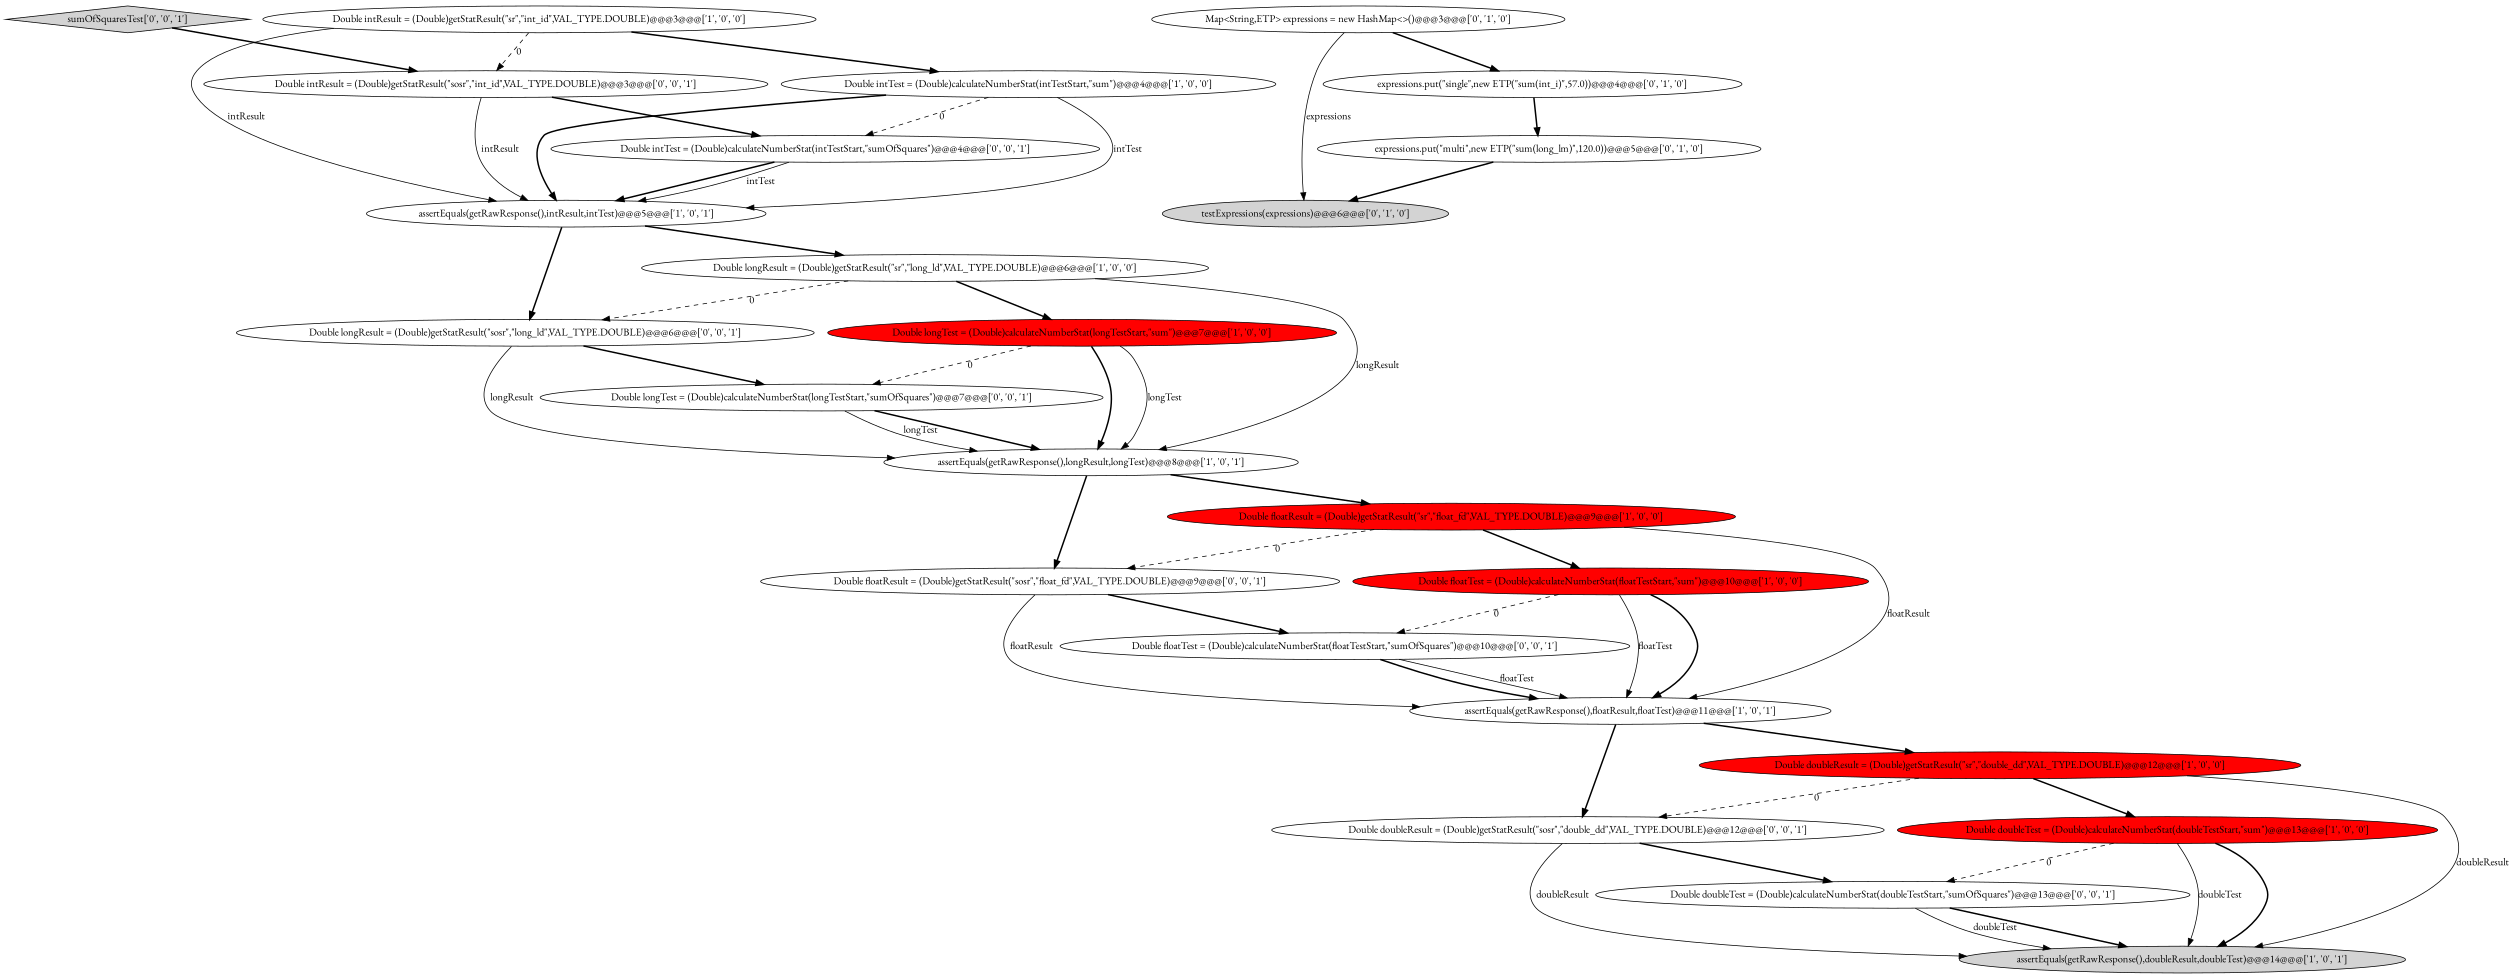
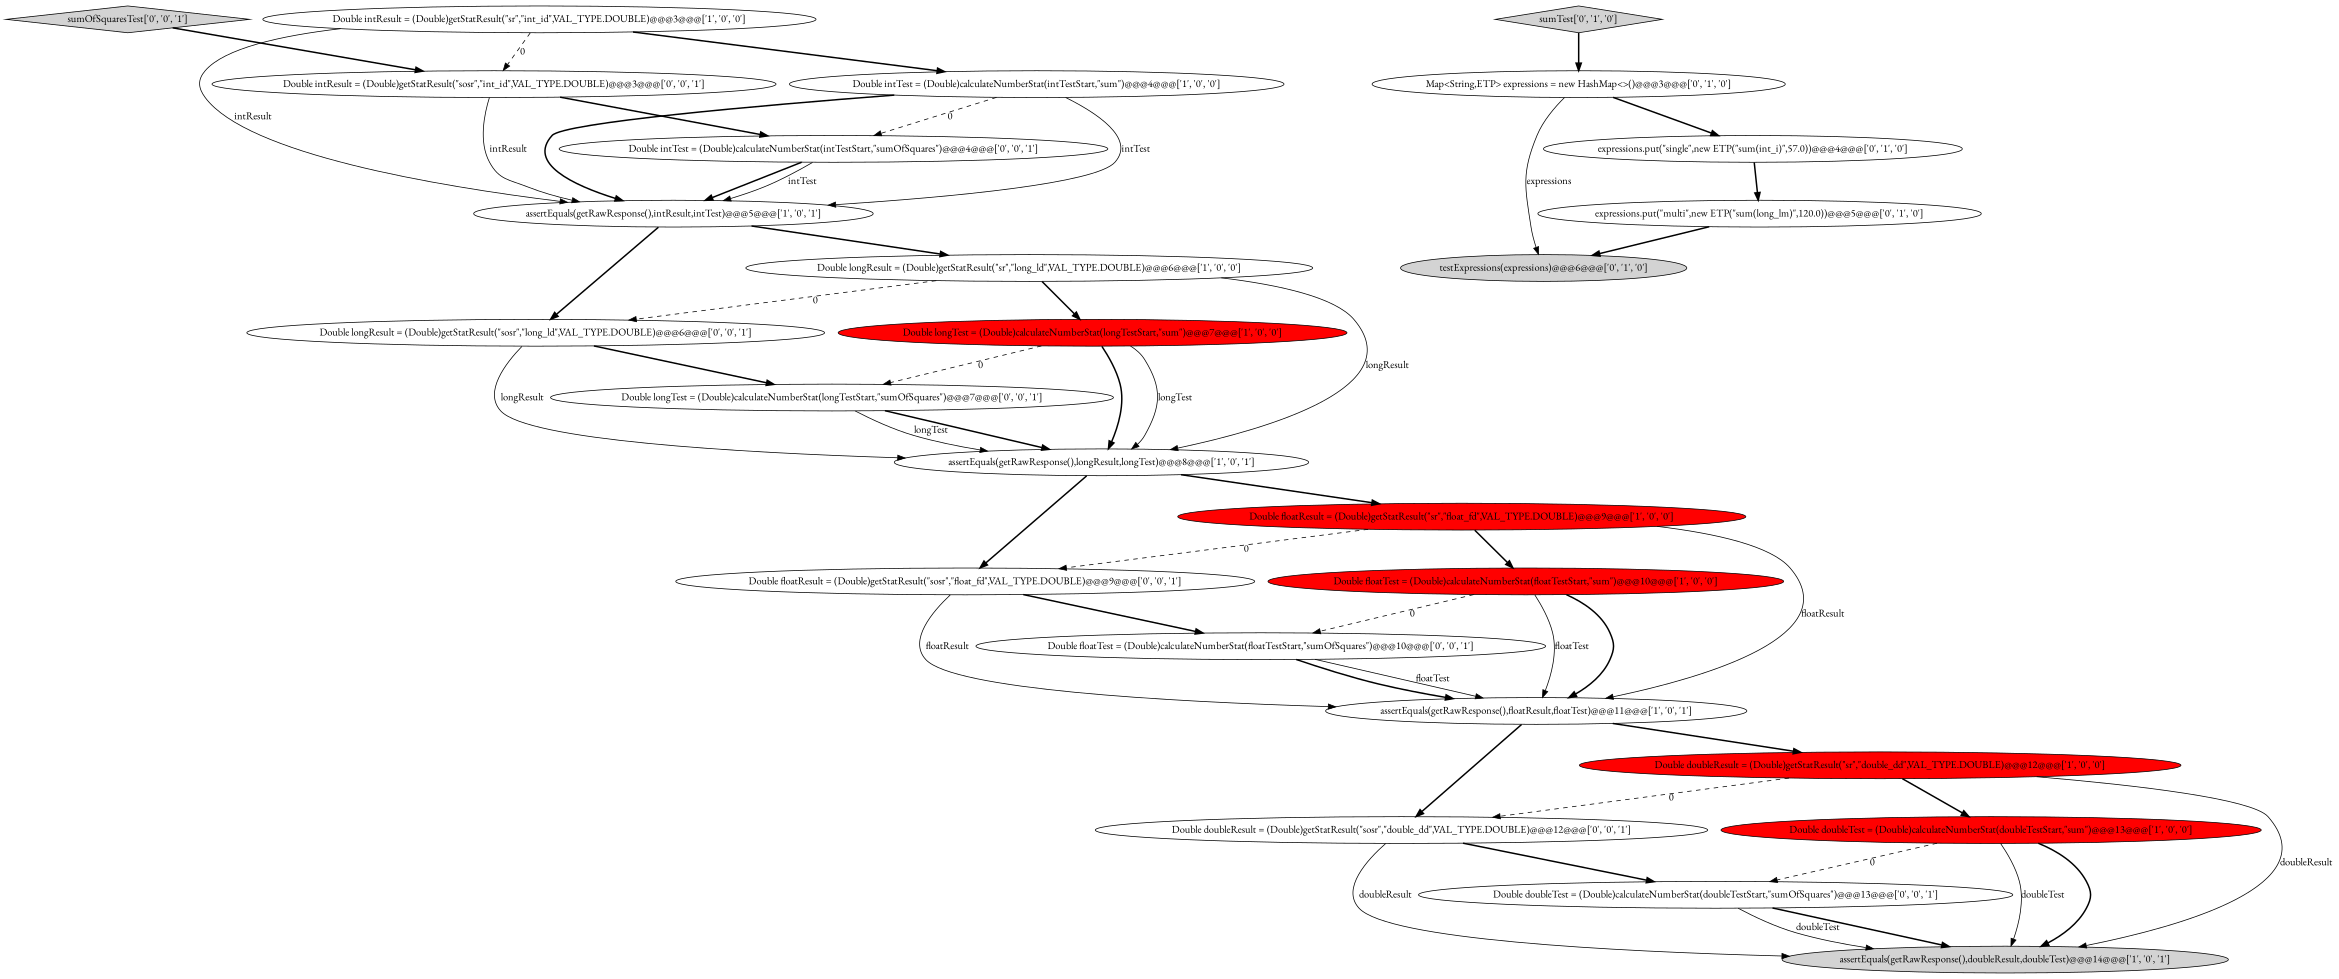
  digraph {
    fontname="EB Garamond"
    node [fillcolor=white fontname="EB Garamond" shape=ellipse style=filled]
    edge [fontname="EB Garamond" style=bold]
    n1 [label="Double longResult = (Double)getStatResult(\"sosr\",\"long_ld\",VAL_TYPE.DOUBLE)@@@6@@@['0', '0', '1']"]
    n2 [label="assertEquals(getRawResponse(),longResult,longTest)@@@8@@@['1', '0', '1']"]
    n3 [label="Double longTest = (Double)calculateNumberStat(longTestStart,\"sumOfSquares\")@@@7@@@['0', '0', '1']"]
    n4 [label="Double floatResult = (Double)getStatResult(\"sosr\",\"float_fd\",VAL_TYPE.DOUBLE)@@@9@@@['0', '0', '1']"]
    n5 [fillcolor=red label="Double floatResult = (Double)getStatResult(\"sr\",\"float_fd\",VAL_TYPE.DOUBLE)@@@9@@@['1', '0', '0']"]
    n6 [label="expressions.put(\"multi\",new ETP(\"sum(long_lm)\",120.0))@@@5@@@['0', '1', '0']"]
    n7 [fillcolor=lightgray label="testExpressions(expressions)@@@6@@@['0', '1', '0']"]
    n8 [label="Double floatTest = (Double)calculateNumberStat(floatTestStart,\"sumOfSquares\")@@@10@@@['0', '0', '1']"]
    n9 [label="assertEquals(getRawResponse(),floatResult,floatTest)@@@11@@@['1', '0', '1']"]
    n10 [label="Double doubleResult = (Double)getStatResult(\"sosr\",\"double_dd\",VAL_TYPE.DOUBLE)@@@12@@@['0', '0', '1']"]
    n11 [fillcolor=red label="Double doubleResult = (Double)getStatResult(\"sr\",\"double_dd\",VAL_TYPE.DOUBLE)@@@12@@@['1', '0', '0']"]
    n12 [label="Double intResult = (Double)getStatResult(\"sr\",\"int_id\",VAL_TYPE.DOUBLE)@@@3@@@['1', '0', '0']"]
    n13 [label="Double intResult = (Double)getStatResult(\"sosr\",\"int_id\",VAL_TYPE.DOUBLE)@@@3@@@['0', '0', '1']"]
    n14 [label="Double intTest = (Double)calculateNumberStat(intTestStart,\"sum\")@@@4@@@['1', '0', '0']"]
    n15 [label="assertEquals(getRawResponse(),intResult,intTest)@@@5@@@['1', '0', '1']"]
    n16 [label="Double intTest = (Double)calculateNumberStat(intTestStart,\"sumOfSquares\")@@@4@@@['0', '0', '1']"]
    n17 [label="Double longResult = (Double)getStatResult(\"sr\",\"long_ld\",VAL_TYPE.DOUBLE)@@@6@@@['1', '0', '0']"]
    n18 [fillcolor=lightgray label="assertEquals(getRawResponse(),doubleResult,doubleTest)@@@14@@@['1', '0', '1']"]
    n19 [label="Double doubleTest = (Double)calculateNumberStat(doubleTestStart,\"sumOfSquares\")@@@13@@@['0', '0', '1']"]
+   n20 [fillcolor=lightgray label="sumTest['0', '1', '0']" shape=diamond]
    n21 [label="Map<String,ETP> expressions = new HashMap<>()@@@3@@@['0', '1', '0']"]
    n22 [label="expressions.put(\"single\",new ETP(\"sum(int_i)\",57.0))@@@4@@@['0', '1', '0']"]
    n23 [fillcolor=red label="Double longTest = (Double)calculateNumberStat(longTestStart,\"sum\")@@@7@@@['1', '0', '0']"]
    n24 [fillcolor=red label="Double floatTest = (Double)calculateNumberStat(floatTestStart,\"sum\")@@@10@@@['1', '0', '0']"]
    n25 [fillcolor=lightgray label="sumOfSquaresTest['0', '0', '1']" shape=diamond]
    n26 [fillcolor=red label="Double doubleTest = (Double)calculateNumberStat(doubleTestStart,\"sum\")@@@13@@@['1', '0', '0']"]
    n1 -> n2 [label=longResult style=solid]
    n1 -> n3
    n2 -> n4
    n2 -> n5
    n3 -> n2
    n3 -> n2 [label=longTest style=solid]
    n4 -> n8
    n4 -> n9 [label=floatResult style=solid]
    n5 -> n4 [label=0 style=dashed]
    n5 -> n9 [label=floatResult style=solid]
    n5 -> n24
    n6 -> n7
    n8 -> n9 [label=floatTest style=solid]
    n8 -> n9
    n9 -> n10
    n9 -> n11
    n10 -> n18 [label=doubleResult style=solid]
    n10 -> n19
    n11 -> n10 [label=0 style=dashed]
    n11 -> n18 [label=doubleResult style=solid]
    n11 -> n26
    n12 -> n13 [label=0 style=dashed]
    n12 -> n14
    n12 -> n15 [label=intResult style=solid]
    n13 -> n15 [label=intResult style=solid]
    n13 -> n16
    n14 -> n15
    n14 -> n15 [label=intTest style=solid]
    n14 -> n16 [label=0 style=dashed]
    n15 -> n1
    n15 -> n17
    n16 -> n15
    n16 -> n15 [label=intTest style=solid]
    n17 -> n1 [label=0 style=dashed]
    n17 -> n2 [label=longResult style=solid]
    n17 -> n23
    n19 -> n18
    n19 -> n18 [label=doubleTest style=solid]
+   n20 -> n21
    n21 -> n7 [label=expressions style=solid]
    n21 -> n22
    n22 -> n6
    n23 -> n2 [label=longTest style=solid]
    n23 -> n2
    n23 -> n3 [label=0 style=dashed]
    n24 -> n8 [label=0 style=dashed]
    n24 -> n9
    n24 -> n9 [label=floatTest style=solid]
    n25 -> n13
    n26 -> n18
    n26 -> n18 [label=doubleTest style=solid]
    n26 -> n19 [label=0 style=dashed]
  }
